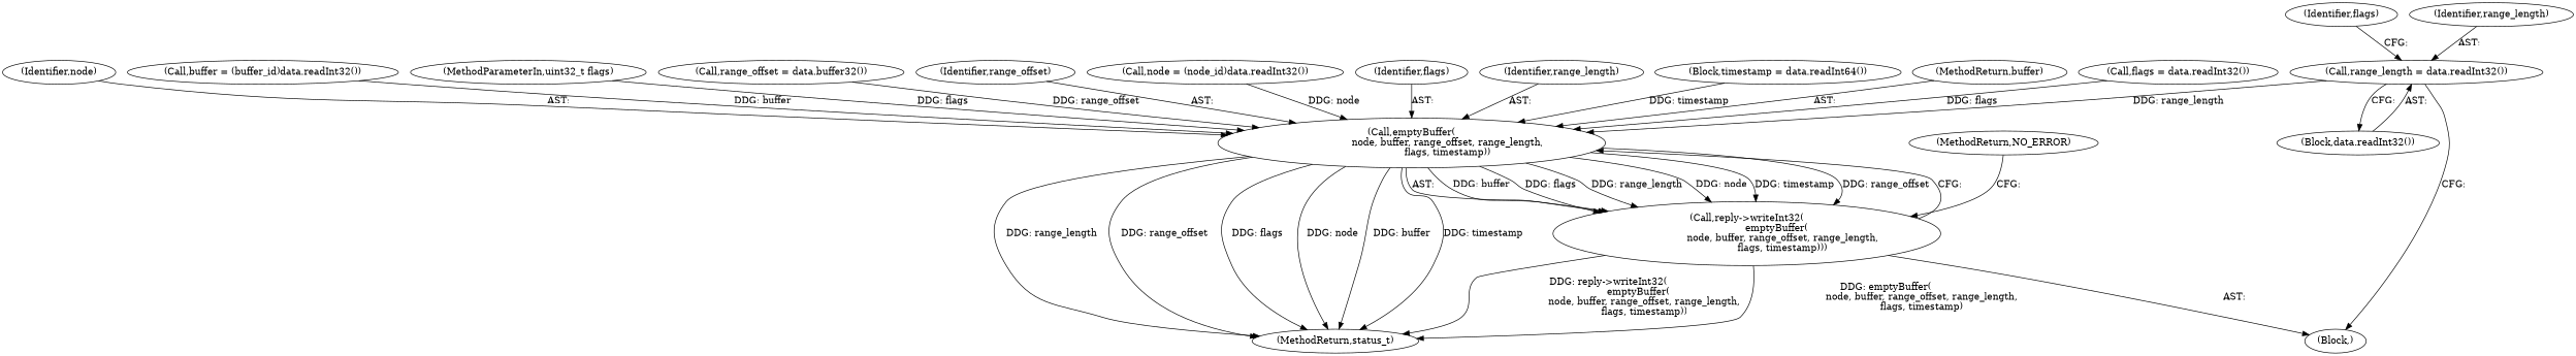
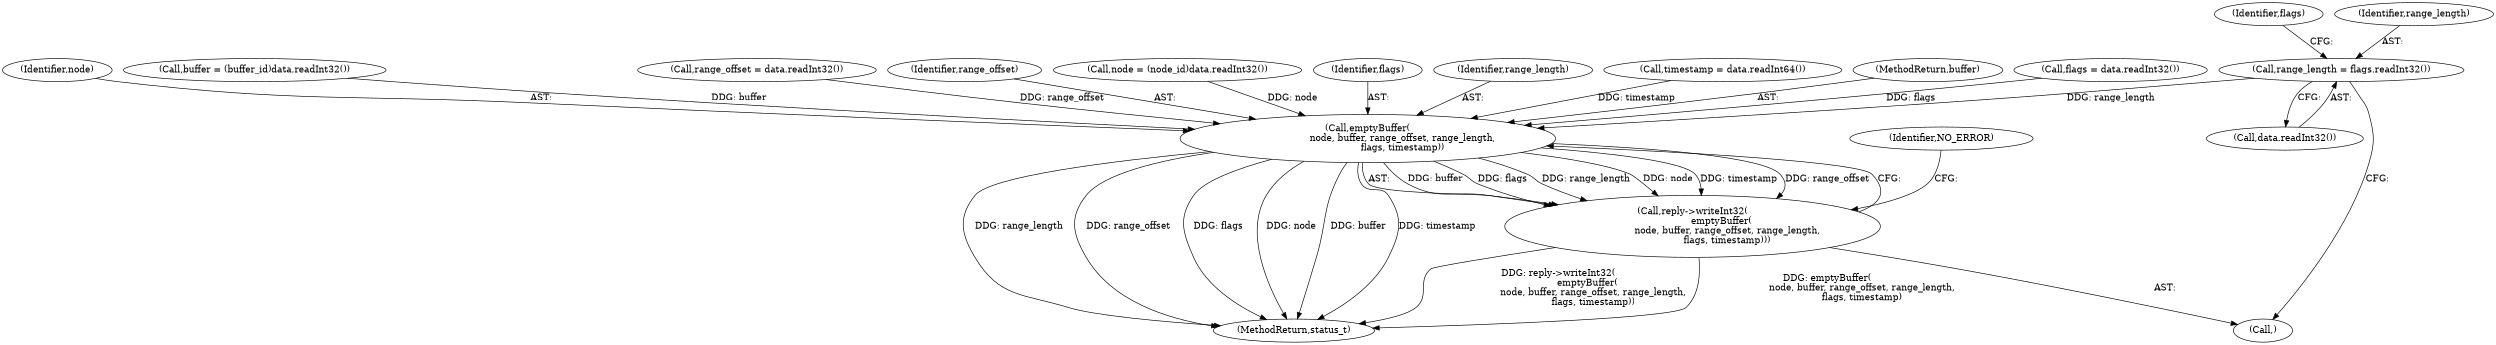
  digraph {
-   n1 [label="(Call,range_length = data.readInt32())"]
+   n1 [label="(Call,range_length = flags.readInt32())"]
    n2 [label="(Call,emptyBuffer(\n                        node, buffer, range_offset, range_length,\n                        flags, timestamp))"]
-   n3 [label="(Block,)"]
-   n4 [label="(Block,data.readInt32())"]
+   n3 [label="(Call,)"]
+   n4 [label="(Call,data.readInt32())"]
    n5 [label="(Call,reply->writeInt32(\n                    emptyBuffer(\n                        node, buffer, range_offset, range_length,\n                        flags, timestamp)))"]
    n6 [label="(MethodReturn,status_t)"]
-   n7 [label="(Block,timestamp = data.readInt64())"]
+   n7 [label="(Call,timestamp = data.readInt64())"]
    n8 [label="(MethodReturn,buffer)"]
    n9 [label="(Identifier,flags)"]
    n10 [label="(Call,flags = data.readInt32())"]
    n11 [label="(Identifier,node)"]
    n12 [label="(Call,buffer = (buffer_id)data.readInt32())"]
-   n13 [label="(MethodParameterIn,uint32_t flags)"]
-   n14 [label="(Call,range_offset = data.buffer32())"]
+   n14 [label="(Call,range_offset = data.readInt32())"]
    n15 [label="(Identifier,range_offset)"]
    n16 [label="(Identifier,range_length)"]
    n17 [label="(Call,node = (node_id)data.readInt32())"]
    n18 [label="(Identifier,flags)"]
-   n19 [label="(MethodReturn,NO_ERROR)"]
+   n19 [label="(Identifier,NO_ERROR)"]
    n20 [label="(Identifier,range_length)"]
    n1 -> n2 [label="DDG: range_length"]
    n1 -> n3 [label="CFG: "]
    n1 -> n4 [label="CFG: "]
    n2 -> n5 [label="AST: "]
    n2 -> n5 [label="DDG: buffer"]
    n2 -> n5 [label="DDG: flags"]
    n2 -> n5 [label="DDG: range_length"]
    n2 -> n5 [label="DDG: node"]
    n2 -> n5 [label="DDG: timestamp"]
    n2 -> n5 [label="DDG: range_offset"]
    n2 -> n6 [label="DDG: range_length"]
    n2 -> n6 [label="DDG: range_offset"]
    n2 -> n6 [label="DDG: flags"]
    n2 -> n6 [label="DDG: node"]
    n2 -> n6 [label="DDG: buffer"]
    n2 -> n6 [label="DDG: timestamp"]
    n4 -> n1 [label="AST: "]
    n5 -> n2 [label="CFG: "]
    n5 -> n3 [label="AST: "]
    n5 -> n6 [label="DDG: reply->writeInt32(\n                    emptyBuffer(\n                        node, buffer, range_offset, range_length,\n                        flags, timestamp))"]
    n5 -> n6 [label="DDG: emptyBuffer(\n                        node, buffer, range_offset, range_length,\n                        flags, timestamp)"]
    n7 -> n2 [label="DDG: timestamp"]
    n8 -> n2 [label="AST: "]
    n9 -> n1 [label="CFG: "]
    n10 -> n2 [label="DDG: flags"]
    n11 -> n2 [label="AST: "]
    n12 -> n2 [label="DDG: buffer"]
-   n13 -> n2 [label="DDG: flags"]
    n14 -> n2 [label="DDG: range_offset"]
    n15 -> n2 [label="AST: "]
    n16 -> n1 [label="AST: "]
    n17 -> n2 [label="DDG: node"]
    n18 -> n2 [label="AST: "]
    n19 -> n5 [label="CFG: "]
    n20 -> n2 [label="AST: "]
  }
